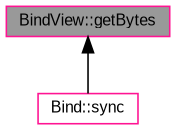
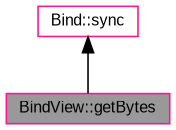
  digraph {
    rankdir=TB
    fontname="Liberation Sans"
    node [color=deeppink fontname="Liberation Sans" fontsize=10 shape=box style=filled]
    n1 [fillcolor=grey60 fontcolor=black height=0.2 label="BindView::getBytes" width=0.4]
    n2 [fillcolor=white height=0.2 label="Bind::sync" width=0.4]
-   n1 -> n2 [color=black dir=back fontname="Liberation Sans" fontsize=10 labelfontname=Helvetica labelfontsize=10 style=solid]
+   n2 -> n1 [color=black dir=back fontname="Liberation Sans" fontsize=10 labelfontname=Helvetica labelfontsize=10 style=solid]
  }
